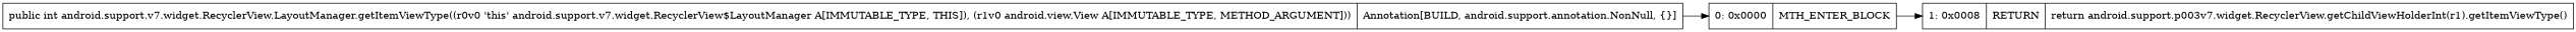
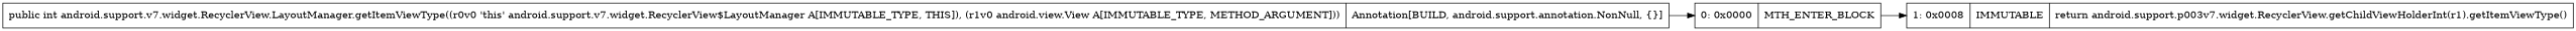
  digraph {
    rankdir=LR
    node [shape=record]
    n1 [label="{0\:\ 0x0000|MTH_ENTER_BLOCK\l}"]
-   n2 [label="{1\:\ 0x0008|RETURN\l|return android.support.p003v7.widget.RecyclerView.getChildViewHolderInt(r1).getItemViewType()\l}"]
+   n2 [label="{1\:\ 0x0008|IMMUTABLE\l|return android.support.p003v7.widget.RecyclerView.getChildViewHolderInt(r1).getItemViewType()\l}"]
    n3 [label="{public int android.support.v7.widget.RecyclerView.LayoutManager.getItemViewType((r0v0 'this' android.support.v7.widget.RecyclerView$LayoutManager A[IMMUTABLE_TYPE, THIS]), (r1v0 android.view.View A[IMMUTABLE_TYPE, METHOD_ARGUMENT]))  | Annotation[BUILD, android.support.annotation.NonNull, \{\}]\l}"]
    n1 -> n2
    n3 -> n1
  }
